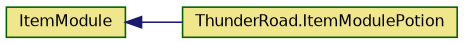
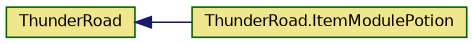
  digraph {
    rankdir=LR
    node [color=darkgreen fillcolor=khaki fontname=Helvetica fontsize=10 shape=record style=filled]
    n1 [fontcolor=black height=0.2 label="ThunderRoad.ItemModulePotion" width=0.4]
-   n2 [height=0.2 label=ItemModule width=0.4]
+   n2 [height=0.2 label=ThunderRoad width=0.4]
    n2 -> n1 [color=midnightblue dir=back fontname=Helvetica fontsize=10 labelfontname=Helvetica labelfontsize=10 style=solid]
  }
